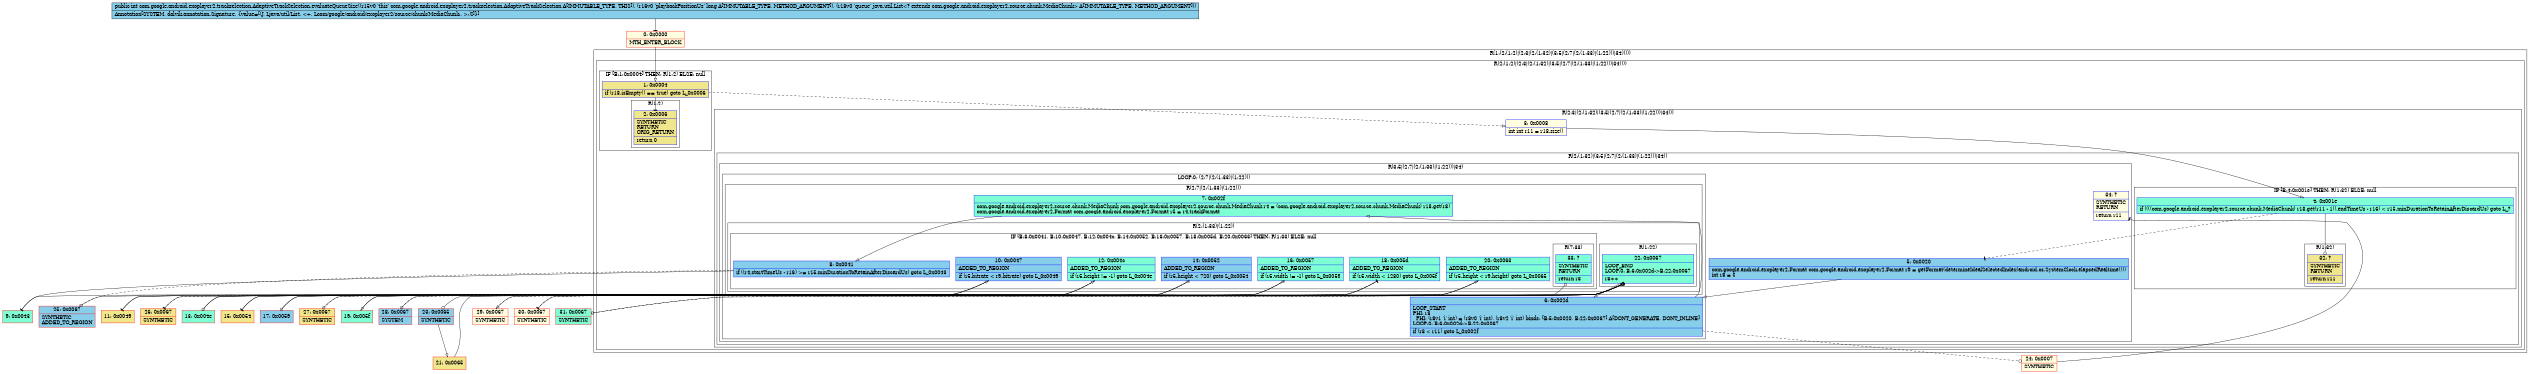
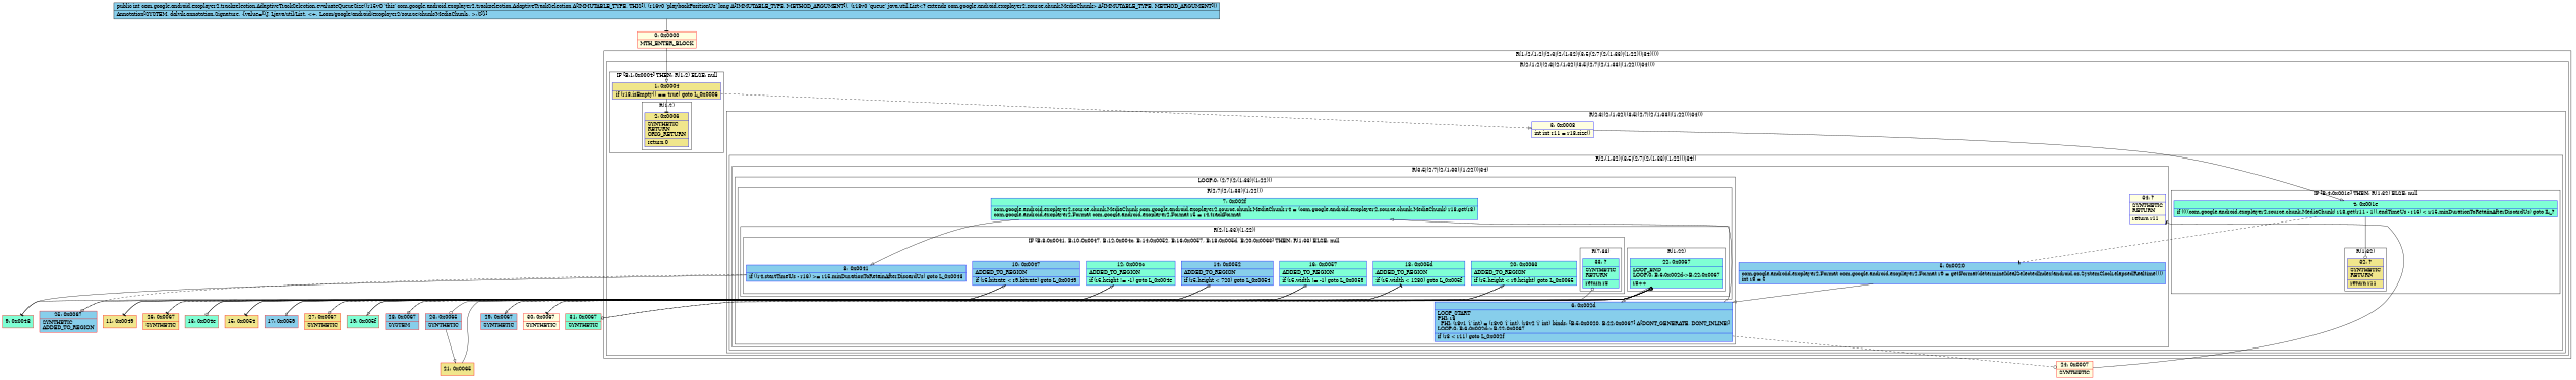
  digraph {
    node [color=blue fillcolor=aquamarine shape=record style=filled]
    edge [arrowhead=odot]
    n1 [fillcolor=khaki label="{2\:\ 0x0006|SYNTHETIC\lRETURN\lORIG_RETURN\l|return 0\l}"]
    n2 [fillcolor=khaki label="{1\:\ 0x0004|if (r18.isEmpty() == true) goto L_0x0006\l}"]
    n3 [fillcolor=khaki label="{32\:\ ?|SYNTHETIC\lRETURN\l|return r11\l}"]
    n4 [label="{4\:\ 0x001e|if ((((com.google.android.exoplayer2.source.chunk.MediaChunk) r18.get(r11 \- 1)).endTimeUs \- r16) \< r15.minDurationToRetainAfterDiscardUs) goto L_?\l}"]
    n5 [label="{33\:\ ?|SYNTHETIC\lRETURN\l|return r8\l}"]
    n6 [fillcolor=skyblue label="{8\:\ 0x0041|if ((r4.startTimeUs \- r16) \>= r15.minDurationToRetainAfterDiscardUs) goto L_0x0043\l}"]
    n7 [fillcolor=skyblue label="{10\:\ 0x0047|ADDED_TO_REGION\l|if (r5.bitrate \< r9.bitrate) goto L_0x0049\l}"]
    n8 [label="{12\:\ 0x004c|ADDED_TO_REGION\l|if (r5.height != \-1) goto L_0x004e\l}"]
    n9 [fillcolor=skyblue label="{14\:\ 0x0052|ADDED_TO_REGION\l|if (r5.height \< 720) goto L_0x0054\l}"]
    n10 [label="{16\:\ 0x0057|ADDED_TO_REGION\l|if (r5.width != \-1) goto L_0x0059\l}"]
    n11 [label="{18\:\ 0x005d|ADDED_TO_REGION\l|if (r5.width \< 1280) goto L_0x005f\l}"]
    n12 [label="{20\:\ 0x0063|ADDED_TO_REGION\l|if (r5.height \< r9.height) goto L_0x0065\l}"]
    n13 [label="{22\:\ 0x0067|LOOP_END\lLOOP:0: B:6:0x002d\-\>B:22:0x0067\l|r8++\l}"]
    n14 [label="{7\:\ 0x002f|com.google.android.exoplayer2.source.chunk.MediaChunk com.google.android.exoplayer2.source.chunk.MediaChunk r4 = (com.google.android.exoplayer2.source.chunk.MediaChunk) r18.get(r8)\lcom.google.android.exoplayer2.Format com.google.android.exoplayer2.Format r5 = r4.trackFormat\l}"]
    n15 [fillcolor=skyblue label="{6\:\ 0x002d|LOOP_START\lPHI: r8 \l  PHI: (r8v1 'i' int) = (r8v0 'i' int), (r8v2 'i' int) binds: [B:5:0x0020, B:22:0x0067] A[DONT_GENERATE, DONT_INLINE]\lLOOP:0: B:6:0x002d\-\>B:22:0x0067\l|if (r8 \< r11) goto L_0x002f\l}"]
    n16 [fillcolor=skyblue label="{5\:\ 0x0020|com.google.android.exoplayer2.Format com.google.android.exoplayer2.Format r9 = getFormat(determineIdealSelectedIndex(android.os.SystemClock.elapsedRealtime()))\lint r8 = 0\l}"]
    n17 [fillcolor=lightyellow label="{34\:\ ?|SYNTHETIC\lRETURN\l|return r11\l}"]
    n18 [fillcolor=lightyellow label="{3\:\ 0x0008|int int r11 = r18.size()\l}"]
    n19 [color=red label="{9\:\ 0x0043}"]
    n20 [color=red fillcolor=skyblue label="{25\:\ 0x0067|SYNTHETIC\lADDED_TO_REGION\l}"]
    n21 [color=red fillcolor=khaki label="{11\:\ 0x0049}"]
    n22 [color=red fillcolor=khaki label="{26\:\ 0x0067|SYNTHETIC\l}"]
    n23 [color=red label="{13\:\ 0x004e}"]
    n24 [color=red fillcolor=khaki label="{27\:\ 0x0067|SYNTHETIC\l}"]
    n25 [color=red fillcolor=khaki label="{15\:\ 0x0054}"]
    n26 [color=red fillcolor=skyblue label="{28\:\ 0x0067|SYSTEM\l}"]
    n27 [color=red fillcolor=skyblue label="{17\:\ 0x0059}"]
-   n28 [color=red fillcolor=lightyellow label="{29\:\ 0x0067|SYNTHETIC\l}"]
+   n28 [color=red fillcolor=skyblue label="{29\:\ 0x0067|SYNTHETIC\l}"]
    n29 [color=red label="{19\:\ 0x005f}"]
    n30 [color=red fillcolor=lightyellow label="{30\:\ 0x0067|SYNTHETIC\l}"]
    n31 [color=red fillcolor=skyblue label="{23\:\ 0x0065|SYNTHETIC\l}"]
    n32 [color=red label="{31\:\ 0x0067|SYNTHETIC\l}"]
    n33 [color=red fillcolor=lightyellow label="{24\:\ 0x0007|SYNTHETIC\l}"]
    n34 [color=red fillcolor=khaki label="{21\:\ 0x0065}"]
    n35 [color=red fillcolor=lightyellow label="{0\:\ 0x0000|MTH_ENTER_BLOCK\l}"]
    n36 [fillcolor=skyblue label="{public int com.google.android.exoplayer2.trackselection.AdaptiveTrackSelection.evaluateQueueSize((r15v0 'this' com.google.android.exoplayer2.trackselection.AdaptiveTrackSelection A[IMMUTABLE_TYPE, THIS]), (r16v0 'playbackPositionUs' long A[IMMUTABLE_TYPE, METHOD_ARGUMENT]), (r18v0 'queue' java.util.List\<? extends com.google.android.exoplayer2.source.chunk.MediaChunk\> A[IMMUTABLE_TYPE, METHOD_ARGUMENT]))  | Annotation[SYSTEM, dalvik.annotation.Signature, \{value=[(J, Ljava\/util\/List, \<+, Lcom\/google\/android\/exoplayer2\/source\/chunk\/MediaChunk;, \>;)I]\}]\l}" color=""]
    subgraph cluster_1 {
      label="R(1:(2:(1:2)|(2:3|(2:(1:32)|(3:5|(2:7|(2:(1:33)|(1:22)))|34)))))"
      subgraph cluster_2 {
        label="R(2:(1:2)|(2:3|(2:(1:32)|(3:5|(2:7|(2:(1:33)|(1:22)))|34))))"
        subgraph cluster_3 {
          label="IF [B:1:0x0004] THEN: R(1:2) ELSE: null"
          n2
          subgraph cluster_4 {
            label="R(1:2)"
            n1
          }
        }
        subgraph cluster_5 {
          label="R(2:3|(2:(1:32)|(3:5|(2:7|(2:(1:33)|(1:22)))|34)))"
          n18
          subgraph cluster_6 {
            label="R(2:(1:32)|(3:5|(2:7|(2:(1:33)|(1:22)))|34))"
            subgraph cluster_7 {
              label="IF [B:4:0x001e] THEN: R(1:32) ELSE: null"
              n4
              subgraph cluster_8 {
                label="R(1:32)"
                n3
              }
            }
            subgraph cluster_9 {
              label="R(3:5|(2:7|(2:(1:33)|(1:22)))|34)"
              n16
              n17
              subgraph cluster_10 {
                label="LOOP:0: (2:7|(2:(1:33)|(1:22)))"
                n15
                subgraph cluster_11 {
                  label="R(2:7|(2:(1:33)|(1:22)))"
                  n14
                  subgraph cluster_12 {
                    label="R(2:(1:33)|(1:22))"
                    subgraph cluster_13 {
                      label="IF [B:8:0x0041, B:10:0x0047, B:12:0x004c, B:14:0x0052, B:16:0x0057, B:18:0x005d, B:20:0x0063] THEN: R(1:33) ELSE: null"
                      n6
                      n7
                      n8
                      n9
                      n10
                      n11
                      n12
                      subgraph cluster_14 {
                        label="R(7:33)"
                        n5
                      }
                    }
                    subgraph cluster_15 {
                      label="R(1:22)"
                      n13
                    }
                  }
                }
              }
            }
          }
        }
      }
    }
    n2 -> n1 [arrowhead=tee]
    n2 -> n18 [arrowhead=onormal style=dashed]
    n4 -> n3
    n4 -> n16 [arrowhead=tee style=dashed]
    n6 -> n19 [arrowhead=tee]
    n6 -> n20 [style=dashed]
    n7 -> n21 [arrowhead=tee]
    n7 -> n22 [arrowhead=tee style=dashed]
    n8 -> n23
    n8 -> n24 [style=dashed]
    n9 -> n25 [arrowhead=tee]
    n9 -> n26 [style=dashed]
    n10 -> n27
    n10 -> n28 [arrowhead=onormal style=dashed]
    n11 -> n29 [arrowhead=onormal]
    n11 -> n30 [arrowhead=tee style=dashed]
    n12 -> n31
    n12 -> n32 [style=dashed]
    n13 -> n15 [arrowhead=onormal]
    n14 -> n6 [arrowhead=onormal]
    n15 -> n14 [arrowhead=onormal]
    n15 -> n33 [style=dashed]
    n16 -> n15 [arrowhead=onormal]
    n18 -> n4 [arrowhead=onormal]
    n19 -> n7 [arrowhead=onormal]
    n20 -> n13
    n21 -> n8 [arrowhead=onormal]
    n22 -> n13
    n23 -> n9
    n24 -> n13 [arrowhead=onormal]
    n25 -> n10
    n26 -> n13 [arrowhead=onormal]
    n27 -> n11 [arrowhead=tee]
    n28 -> n13
    n29 -> n12 [arrowhead=onormal]
    n30 -> n13
    n31 -> n34 [arrowhead=onormal]
    n32 -> n13 [arrowhead=tee]
    n33 -> n17 [arrowhead=tee]
    n34 -> n5
    n35 -> n2 [arrowhead=onormal]
    n36 -> n35 [arrowhead=tee]
  }
